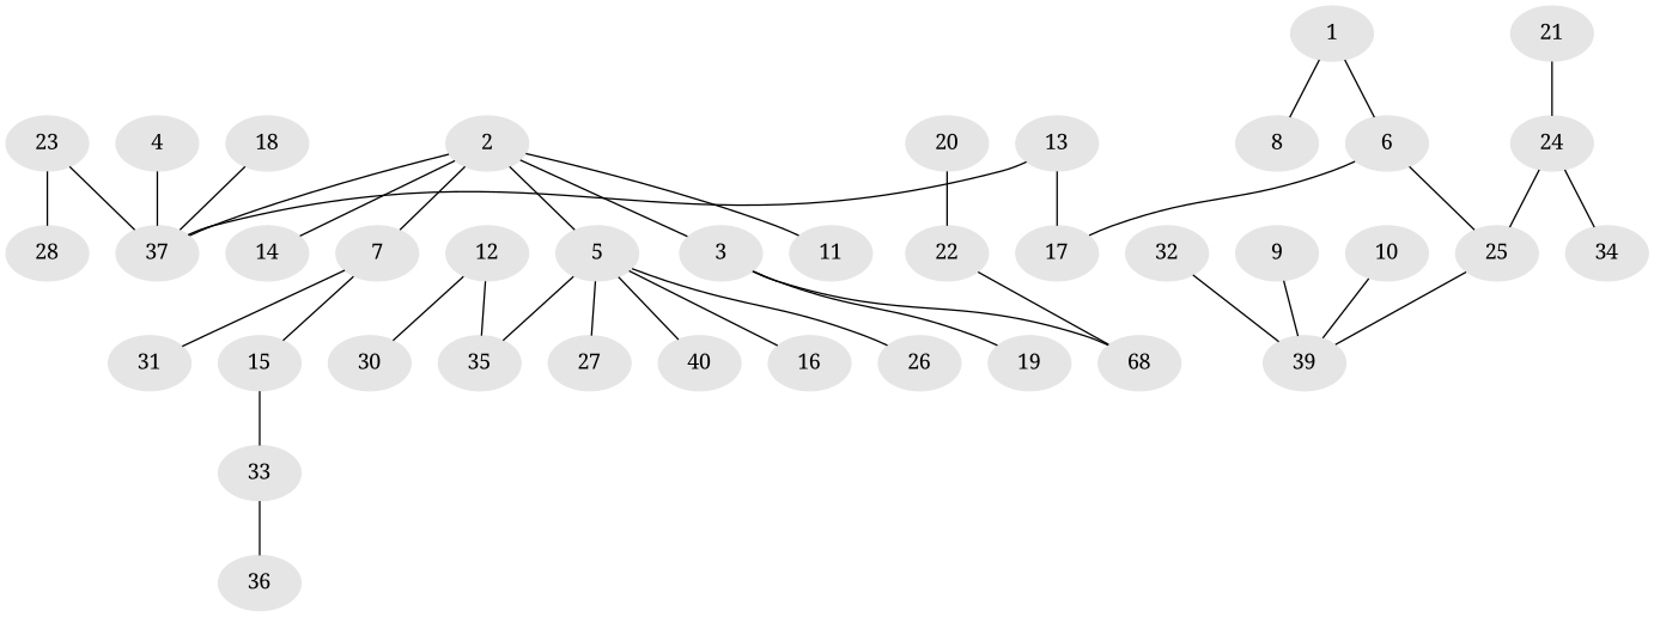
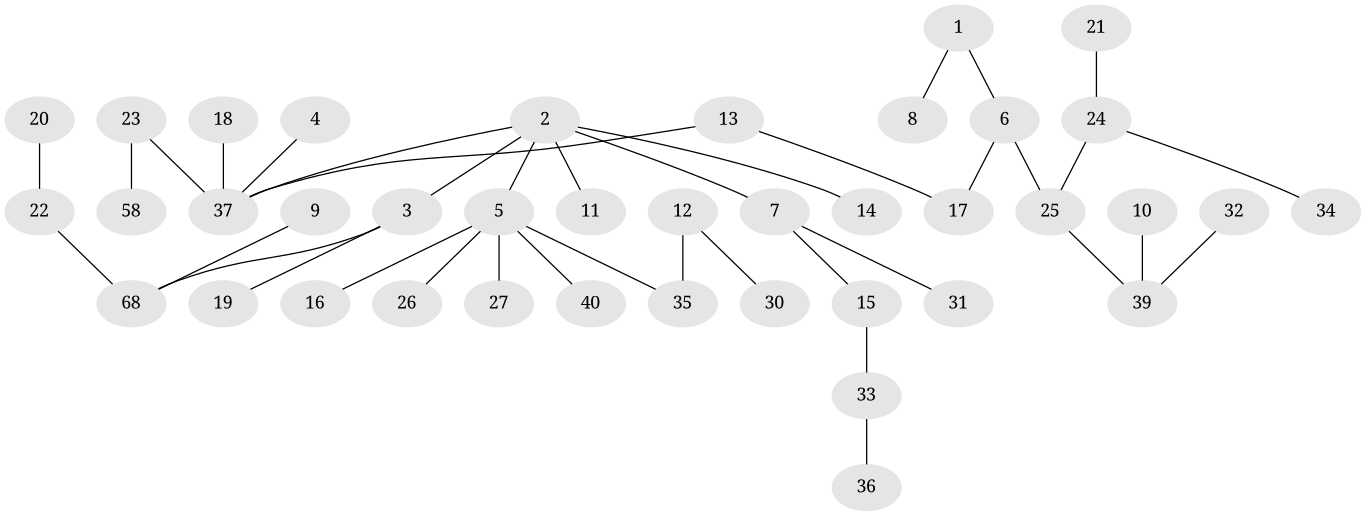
  graph {
    fontname="Noto Serif"
    node [color=gray90 fontname="Noto Serif" style=filled]
    edge [fontname="Noto Serif" weight=1.0]
    1
    6
    8
    17
    25
    2
    37
    3
    5
    7
    11
    14
    19
    n14 [label=68]
    16
    26
    27
    35
    40
    15
    31
    4
    39
    33
    9
    10
    12
    30
    13
    36
    18
    20
    22
    21
    24
    34
    23
-   28
+   28 [label=58]
    32
    1 -- 6
    1 -- 8
    6 -- 17
    6 -- 25
    25 -- 39
    2 -- 37
    2 -- 3
    2 -- 5
    2 -- 7
    2 -- 11
    2 -- 14
    3 -- 19
    3 -- n14
    5 -- 16
    5 -- 26
    5 -- 27
    5 -- 35
    5 -- 40
    7 -- 15
    7 -- 31
    15 -- 33
    4 -- 37
    33 -- 36
-   9 -- 39
+   9 -- n14
    10 -- 39
    12 -- 35
    12 -- 30
    13 -- 17
    13 -- 37
    18 -- 37
    20 -- 22
    22 -- n14
    21 -- 24
    24 -- 25
    24 -- 34
    23 -- 37
    23 -- 28
    32 -- 39
  }
